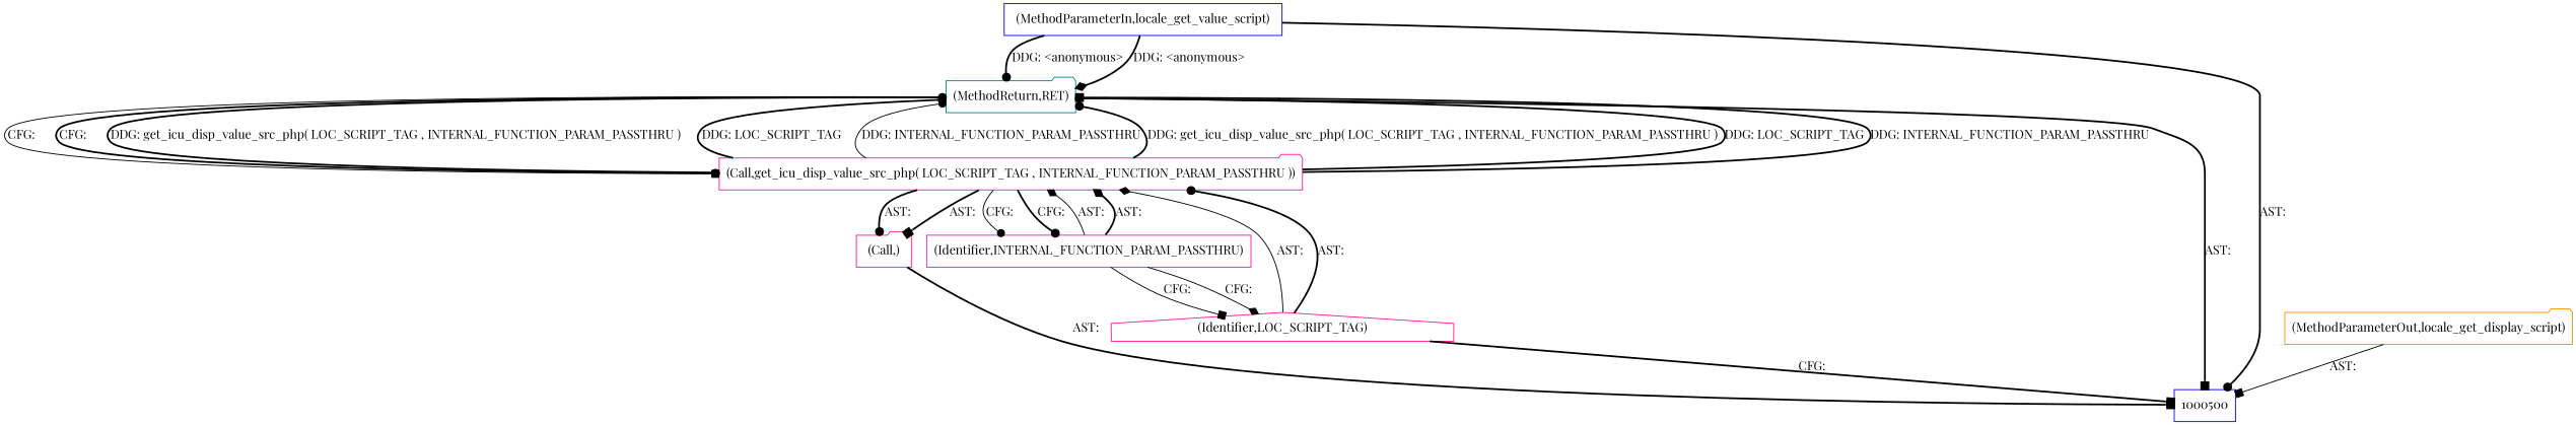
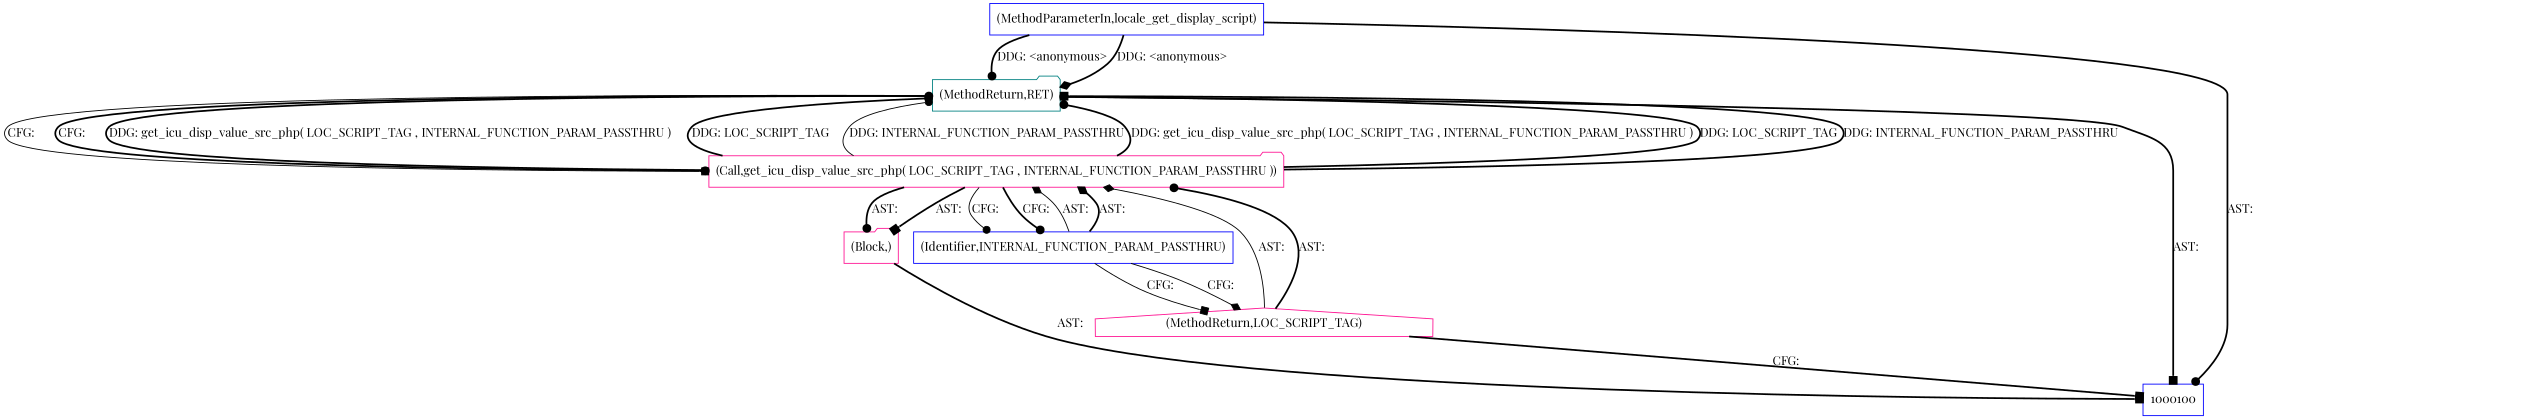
  digraph {
    fontname="Playfair Display"
    node [color=deeppink fontname="Playfair Display" shape=folder]
    edge [arrowhead=dot fontname="Playfair Display" style=bold]
    n1 [color=teal label="(MethodReturn,RET)"]
    n2 [label="(Call,get_icu_disp_value_src_php( LOC_SCRIPT_TAG , INTERNAL_FUNCTION_PARAM_PASSTHRU ))"]
-   1000100 [color=blue shape=box label=1000500]
-   n4 [label="(Call,)"]
-   n5 [label="(Identifier,INTERNAL_FUNCTION_PARAM_PASSTHRU)" shape=box]
-   n6 [color=blue label="(MethodParameterIn,locale_get_value_script)" shape=box]
-   n7 [color=darkorange label="(MethodParameterOut,locale_get_display_script)"]
-   n8 [label="(Identifier,LOC_SCRIPT_TAG)" shape=house]
+   1000100 [color=blue shape=box]
+   n4 [label="(Block,)"]
+   n5 [color=blue label="(Identifier,INTERNAL_FUNCTION_PARAM_PASSTHRU)" shape=box]
+   n6 [color=blue label="(MethodParameterIn,locale_get_display_script)" shape=box]
+   n8 [label="(MethodReturn,LOC_SCRIPT_TAG)" shape=house]
    n1 -> n2 [arrowhead=box label="CFG: " style=solid]
    n1 -> n2 [label="CFG: "]
    n1 -> 1000100 [arrowhead=box label="AST: "]
    n2 -> n1 [label="DDG: get_icu_disp_value_src_php( LOC_SCRIPT_TAG , INTERNAL_FUNCTION_PARAM_PASSTHRU )"]
    n2 -> n1 [label="DDG: LOC_SCRIPT_TAG"]
    n2 -> n1 [label="DDG: INTERNAL_FUNCTION_PARAM_PASSTHRU" style=solid]
    n2 -> n1 [label="DDG: get_icu_disp_value_src_php( LOC_SCRIPT_TAG , INTERNAL_FUNCTION_PARAM_PASSTHRU )"]
    n2 -> n1 [label="DDG: LOC_SCRIPT_TAG"]
    n2 -> n1 [arrowhead=box label="DDG: INTERNAL_FUNCTION_PARAM_PASSTHRU"]
    n2 -> n4 [label="AST: "]
    n2 -> n4 [arrowhead=box label="AST: "]
    n2 -> n5 [label="CFG: " style=solid]
    n2 -> n5 [label="CFG: "]
    n4 -> 1000100 [arrowhead=box label="AST: "]
    n5 -> n2 [arrowhead=diamond label="AST: " style=solid]
    n5 -> n2 [arrowhead=diamond label="AST: "]
    n5 -> n8 [arrowhead=box label="CFG: " style=solid]
    n5 -> n8 [arrowhead=diamond label="CFG: " style=solid]
    n6 -> n1 [label="DDG: <anonymous>"]
    n6 -> n1 [arrowhead=diamond label="DDG: <anonymous>"]
    n6 -> 1000100 [label="AST: "]
-   n7 -> 1000100 [arrowhead=box label="AST: " style=solid]
    n8 -> n2 [arrowhead=diamond label="AST: " style=solid]
    n8 -> n2 [label="AST: "]
    n8 -> 1000100 [arrowhead=box label="CFG: "]
  }
